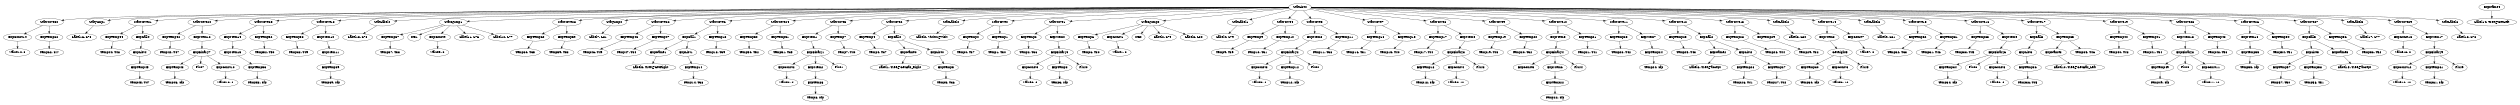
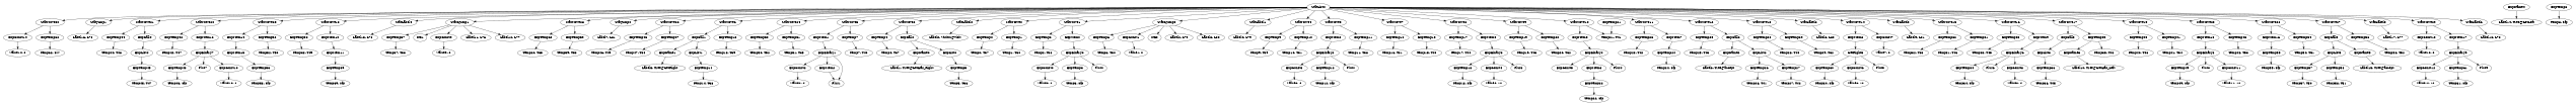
  digraph {
    ordering=out
    ExpConst14
    "Value14: 0"
    StatMove30
    ExpTemp62
    "Temp62: $rv"
    ExpConst13
    "Value13: 0"
    ExpMem17
    ExpBinary9
    ExpConst12
    ExpTemp61
    Plus9
    "Value12: 12"
    "Temp61: $fp"
    StatJump1
    "Label16: L78"
    ExpList5
    ExpTemp57
    ExpTemp58
    "Temp57: T50"
    "Temp58: T51"
    ExpCall5
    ExpName5
    "Label15: Tree@accept"
    ExpTemp56
    "Temp56: T52"
    ExpTemp55
    "Temp55: $fp"
    ExpMem14
    ExpMem15
    ExpTemp53
    "Temp53: $fp"
    ExpTemp52
    "Temp52: T50"
    ExpTemp50
    "Temp50: T52"
    ExpMem13
    ExpBinary8
    ExpTemp49
    Plus8
    ExpConst11
    "Temp49: $fp"
    "Value11: 12"
    ExpTemp60
    "Temp60: T35"
    ExpTemp46
    "Temp46: T49"
    ExpName4
    "Label14: Tree@GetLeft"
    StatMove21
    ExpTemp44
    ExpCall4
    "Temp44: T48"
    ExpList4
    ExpTemp45
    ExpBinary7
    ExpTemp43
    Plus7
    ExpConst10
    "Temp43: $fp"
    "Value10: 4"
    StatMove20
    ExpTemp42
    ExpMem12
    "Temp42: T47"
    StatMove25
    ExpTemp40
    "Temp40: T48"
    StatMove18
    ExpTemp38
    ExpMem10
    "Temp38: T49"
    ExpMem11
    ExpTemp39
    StatLabel4
    "Label13: L76"
    ExpTemp37
    "Temp37: T33"
    ExpList3
    ExpTemp36
    "Temp36: T45"
    StatCJump1
    NE1
    ExpConst9
    "Label11: L76"
    "Label12: L77"
    "Value9: 0"
    ExpCall3
    ExpName3
    "Label10: Tree@GetHas_Left"
    StatMove28
    ExpTemp59
    "Temp59: T53"
    ExpCall1
    ExpName1
    ExpList1
    "Label5: Tree@GetRight"
    ExpTemp14
    "Temp14: T38"
    StatJump0
    "Label7: L81"
    StatMove22
    ExpTemp47
    "Temp47: T34"
    StatMove6
    ExpTemp13
    "Temp13: T39"
    ExpTemp6
    "Temp6: T30"
    ExpTemp16
    "Temp16: T31"
    ExpMem16
    StatMove24
    ExpTemp51
    "Temp51: T35"
    ExpBinary6
    ExpTemp34
    Plus6
    ExpConst8
    "Temp34: $fp"
    "Value8: 4"
    ExpMem3
    ExpBinary2
    ExpConst3
    ExpTemp12
    Plus2
    "Value3: 4"
    "Temp12: $fp"
    ExpTemp30
    "Temp30: $fp"
    ExpMem5
    ExpBinary4
    ExpConst5
    ExpMem6
    Plus4
    ExpTemp22
    "Temp45: T47"
    ExpTemp9
    "Temp9: T39"
    ExpMem1
    ExpBinary1
    ExpConst2
    ExpMem2
    Plus1
    "Value2: 4"
    ExpTemp8
    ExpConst6
    "Value6: 12"
    "Temp8: $fp"
    ExpTemp11
    "Temp11: T38"
    StatMove3
    ExpTemp7
    "Temp7: T40"
    "Temp39: $fp"
    ExpConst1
    "Value1: 0"
    ExpConst0
    "Value0: 4"
    ExpTemp3
    "Temp3: $fp"
    ExpTemp10
    "Temp10: T31"
    ExpTemp2
    "Temp2: T36"
    ExpTemp54
    "Temp54: T51"
    StatMove2
    ExpTemp4
    ExpCall0
    "Temp4: T37"
    ExpName0
    ExpList0
    "Label1: Tree@GetHas_Right"
    ExpTemp5
    StatLabel0
    "Label0: Visitor@visit"
    ExpTemp19
    "Temp19: T43"
    StatList0
    StatMove0
    StatMove1
    StatCJump0
    StatLabel1
    StatMove4
    StatMove5
    StatMove7
    StatMove8
    StatMove9
    StatMove10
    StatMove11
    StatMove12
    StatMove13
    StatLabel2
    StatMove14
    StatLabel3
    StatMove15
    StatMove16
    StatMove17
    StatMove19
    StatMove23
    StatMove26
    StatMove27
    StatLabel5
    StatMove29
    StatLabel6
    ExpTemp0
    ExpTemp1
    ExpMem0
    NE0
    "Label2: L79"
    "Label3: L80"
    "Label4: L79"
    ExpTemp15
    ExpTemp17
    ExpMem4
    ExpTemp20
    ExpTemp21
    ExpTemp23
    ExpMem7
    ExpTemp25
    ExpCall2
    ExpTemp28
    ExpTemp29
    "Label8: L80"
    ExpMem8
    ExpConst7
    "Label9: L81"
    ExpTemp32
    ExpTemp31
    ExpTemp33
    ExpMem9
    ExpTemp35
    ExpTemp41
    ExpTemp48
    "Label17: L77"
    "Label18: L78"
    "Temp0: T37"
    "Temp1: T30"
    ExpBinary0
    "Temp15: T40"
    "Temp17: T44"
    ExpBinary3
    "Temp20: T32"
    "Temp21: T41"
    "Temp23: T42"
    ExpTemp24
    "Temp25: T43"
    ExpName2
    ExpList2
    "Temp28: T44"
    "Temp29: T32"
    n253 [label=GetRight5]
    "Value7: 0"
    "Temp32: T33"
    "Temp31: T46"
    "Temp33: T45"
    "Temp35: T46"
    "Temp41: T34"
    "Temp48: T53"
    Plus0
    ExpTemp18
    ExpConst4
    Plus3
    "Temp5: T36"
    Plus5
    "Label6: Tree@accept"
    ExpTemp26
    ExpTemp27
    "Temp18: $fp"
    "Value4: 12"
    "Temp26: T41"
    "Temp27: T42"
    "Temp22: $fp"
    "Temp24: $fp"
    ExpConst14 -> "Value14: 0"
    StatMove30 -> ExpConst14
    StatMove30 -> ExpTemp62
    ExpTemp62 -> "Temp62: $rv"
    ExpConst13 -> "Value13: 0"
    ExpMem17 -> ExpBinary9
    ExpBinary9 -> ExpConst12
    ExpBinary9 -> ExpTemp61
    ExpBinary9 -> Plus9
    ExpConst12 -> "Value12: 12"
    ExpTemp61 -> "Temp61: $fp"
    StatJump1 -> "Label16: L78"
    ExpList5 -> ExpTemp57
    ExpList5 -> ExpTemp58
    ExpTemp57 -> "Temp57: T50"
    ExpTemp58 -> "Temp58: T51"
    ExpCall5 -> ExpList5
    ExpCall5 -> ExpName5
    ExpName5 -> "Label15: Tree@accept"
    ExpTemp56 -> "Temp56: T52"
    ExpTemp55 -> "Temp55: $fp"
    ExpMem14 -> ExpMem15
    ExpMem15 -> ExpTemp53
    ExpTemp53 -> "Temp53: $fp"
    ExpTemp52 -> "Temp52: T50"
    ExpTemp50 -> "Temp50: T52"
    ExpMem13 -> ExpBinary8
    ExpBinary8 -> ExpTemp49
    ExpBinary8 -> Plus8
    ExpBinary8 -> ExpConst11
    ExpTemp49 -> "Temp49: $fp"
    ExpConst11 -> "Value11: 12"
    ExpTemp60 -> "Temp60: T35"
    ExpTemp46 -> "Temp46: T49"
    ExpName4 -> "Label14: Tree@GetLeft"
    StatMove21 -> ExpTemp44
    StatMove21 -> ExpCall4
    ExpTemp44 -> "Temp44: T48"
    ExpCall4 -> ExpList4
    ExpList4 -> ExpTemp45
    ExpTemp45 -> "Temp45: T47"
    ExpBinary7 -> ExpTemp43
    ExpBinary7 -> Plus7
    ExpBinary7 -> ExpConst10
    ExpTemp43 -> "Temp43: $fp"
    ExpConst10 -> "Value10: 4"
    StatMove20 -> ExpTemp42
    StatMove20 -> ExpMem12
    ExpTemp42 -> "Temp42: T47"
    ExpMem12 -> ExpBinary7
    StatMove25 -> ExpMem14
    StatMove25 -> ExpTemp52
    ExpTemp40 -> "Temp40: T48"
    StatMove18 -> ExpTemp38
    StatMove18 -> ExpMem10
    ExpTemp38 -> "Temp38: T49"
    ExpMem10 -> ExpMem11
    ExpMem11 -> ExpTemp39
    ExpTemp39 -> "Temp39: $fp"
    StatLabel4 -> "Label13: L76"
    ExpTemp37 -> "Temp37: T33"
    ExpList3 -> ExpTemp36
    ExpTemp36 -> "Temp36: T45"
    StatCJump1 -> ExpTemp37
    StatCJump1 -> NE1
    StatCJump1 -> ExpConst9
    StatCJump1 -> "Label11: L76"
    StatCJump1 -> "Label12: L77"
    ExpConst9 -> "Value9: 0"
    ExpCall3 -> ExpList3
    ExpName3 -> "Label10: Tree@GetHas_Left"
    StatMove28 -> ExpTemp60
    StatMove28 -> ExpTemp59
    ExpTemp59 -> "Temp59: T53"
    ExpCall1 -> ExpName1
    ExpCall1 -> ExpList1
    ExpName1 -> "Label5: Tree@GetRight"
    ExpList1 -> ExpTemp14
    ExpTemp14 -> "Temp14: T38"
    StatJump0 -> "Label7: L81"
    StatMove22 -> ExpTemp46
    StatMove22 -> ExpTemp47
    ExpTemp47 -> "Temp47: T34"
    StatMove6 -> ExpCall1
    StatMove6 -> ExpTemp13
    ExpTemp13 -> "Temp13: T39"
    ExpTemp6 -> "Temp6: T30"
    ExpTemp16 -> "Temp16: T31"
    ExpMem16 -> ExpTemp55
    StatMove24 -> ExpTemp50
    StatMove24 -> ExpTemp51
    ExpTemp51 -> "Temp51: T35"
    ExpBinary6 -> ExpTemp34
    ExpBinary6 -> Plus6
    ExpBinary6 -> ExpConst8
    ExpTemp34 -> "Temp34: $fp"
    ExpConst8 -> "Value8: 4"
    ExpMem3 -> ExpBinary2
    ExpBinary2 -> ExpConst3
    ExpBinary2 -> ExpTemp12
    ExpBinary2 -> Plus2
    ExpConst3 -> "Value3: 4"
    ExpTemp12 -> "Temp12: $fp"
    ExpTemp30 -> "Temp30: $fp"
    ExpMem5 -> ExpBinary4
    ExpBinary4 -> ExpConst5
    ExpBinary4 -> ExpMem6
    ExpBinary4 -> Plus4
    ExpMem6 -> ExpTemp22
    ExpTemp22 -> "Temp22: $fp"
    ExpTemp9 -> "Temp9: T39"
    ExpMem1 -> ExpBinary1
    ExpBinary1 -> ExpConst2
    ExpBinary1 -> ExpMem2
    ExpBinary1 -> Plus1
    ExpConst2 -> "Value2: 4"
-   ExpMem2 -> ExpTemp8
+   ExpMem2 -> Plus1
    ExpTemp8 -> "Temp8: $fp"
    ExpConst6 -> "Value6: 12"
    ExpTemp11 -> "Temp11: T38"
    StatMove3 -> ExpMem1
    StatMove3 -> ExpTemp7
    ExpTemp7 -> "Temp7: T40"
    ExpConst1 -> "Value1: 0"
    ExpConst0 -> "Value0: 4"
    ExpTemp3 -> "Temp3: $fp"
    ExpTemp10 -> "Temp10: T31"
    ExpTemp2 -> "Temp2: T36"
    ExpTemp54 -> "Temp54: T51"
    StatMove2 -> ExpTemp4
    StatMove2 -> ExpCall0
    ExpTemp4 -> "Temp4: T37"
    ExpCall0 -> ExpName0
    ExpCall0 -> ExpList0
    ExpName0 -> "Label1: Tree@GetHas_Right"
    ExpList0 -> ExpTemp5
    ExpTemp5 -> "Temp5: T36"
    StatLabel0 -> "Label0: Visitor@visit"
    ExpTemp19 -> "Temp19: T43"
    StatList0 -> StatMove30
    StatList0 -> StatJump1
    StatList0 -> StatMove21
    StatList0 -> StatMove20
    StatList0 -> StatMove25
    StatList0 -> StatMove18
    StatList0 -> StatLabel4
    StatList0 -> StatCJump1
    StatList0 -> StatMove28
    StatList0 -> StatJump0
    StatList0 -> StatMove22
    StatList0 -> StatMove6
    StatList0 -> StatMove24
    StatList0 -> StatMove3
    StatList0 -> StatMove2
    StatList0 -> StatLabel0
    StatList0 -> StatMove0
    StatList0 -> StatMove1
    StatList0 -> StatCJump0
    StatList0 -> StatLabel1
    StatList0 -> StatMove4
    StatList0 -> StatMove5
    StatList0 -> StatMove7
    StatList0 -> StatMove8
    StatList0 -> StatMove9
    StatList0 -> StatMove10
    StatList0 -> StatMove11
    StatList0 -> StatMove12
    StatList0 -> StatMove13
    StatList0 -> StatLabel2
    StatList0 -> StatMove14
    StatList0 -> StatLabel3
    StatList0 -> StatMove15
    StatList0 -> StatMove16
    StatList0 -> StatMove17
    StatList0 -> StatMove19
    StatList0 -> StatMove23
    StatList0 -> StatMove26
    StatList0 -> StatMove27
    StatList0 -> StatLabel5
    StatList0 -> StatMove29
    StatList0 -> StatLabel6
    StatMove0 -> ExpTemp0
    StatMove0 -> ExpTemp1
    StatMove1 -> ExpTemp2
    StatMove1 -> ExpMem0
    StatCJump0 -> ExpTemp6
    StatCJump0 -> ExpConst1
    StatCJump0 -> NE0
    StatCJump0 -> "Label2: L79"
    StatCJump0 -> "Label3: L80"
    StatLabel1 -> "Label4: L79"
    StatMove4 -> ExpTemp9
    StatMove4 -> ExpTemp10
    StatMove5 -> ExpMem3
    StatMove5 -> ExpTemp11
    StatMove7 -> ExpTemp16
    StatMove7 -> ExpTemp15
    StatMove8 -> ExpTemp17
    StatMove8 -> ExpMem4
    StatMove9 -> ExpTemp19
    StatMove9 -> ExpTemp20
    StatMove10 -> ExpMem5
-   StatMove10 -> ExpTemp21
+   StatMove10 -> "Temp21: T41"
    StatMove11 -> ExpTemp23
    StatMove11 -> ExpMem7
    StatMove12 -> ExpTemp25
    StatMove12 -> ExpCall2
    StatMove13 -> ExpTemp28
    StatMove13 -> ExpTemp29
    StatLabel2 -> "Label8: L80"
    StatMove14 -> ExpMem8
    StatMove14 -> ExpConst7
    StatLabel3 -> "Label9: L81"
    StatMove15 -> ExpTemp32
    StatMove15 -> ExpTemp31
    StatMove16 -> ExpTemp33
    StatMove16 -> ExpMem9
    StatMove17 -> ExpCall3
    StatMove17 -> ExpTemp35
    StatMove19 -> ExpTemp40
    StatMove19 -> ExpTemp41
    StatMove23 -> ExpMem13
    StatMove23 -> ExpTemp48
    StatMove26 -> ExpMem16
    StatMove26 -> ExpTemp54
    StatMove27 -> ExpCall5
    StatMove27 -> ExpTemp56
    StatLabel5 -> "Label17: L77"
    StatMove29 -> ExpConst13
    StatMove29 -> ExpMem17
    StatLabel6 -> "Label18: L78"
    ExpTemp0 -> "Temp0: T37"
    ExpTemp1 -> "Temp1: T30"
    ExpMem0 -> ExpBinary0
    ExpTemp15 -> "Temp15: T40"
    ExpTemp17 -> "Temp17: T44"
    ExpMem4 -> ExpBinary3
    ExpTemp20 -> "Temp20: T32"
    ExpTemp21 -> "Temp21: T41"
    ExpTemp23 -> "Temp23: T42"
    ExpMem7 -> ExpTemp24
    ExpTemp25 -> "Temp25: T43"
    ExpCall2 -> ExpName2
    ExpCall2 -> ExpList2
    ExpTemp28 -> "Temp28: T44"
    ExpTemp29 -> "Temp29: T32"
    ExpMem8 -> n253
    ExpConst7 -> "Value7: 0"
    ExpTemp32 -> "Temp32: T33"
    ExpTemp31 -> "Temp31: T46"
    ExpTemp33 -> "Temp33: T45"
    ExpMem9 -> ExpBinary6
    ExpTemp35 -> ExpName3
    ExpTemp35 -> "Temp35: T46"
    ExpTemp41 -> "Temp41: T34"
    ExpTemp48 -> "Temp48: T53"
    ExpBinary0 -> ExpConst0
    ExpBinary0 -> ExpTemp3
    ExpBinary0 -> Plus0
    ExpBinary3 -> ExpTemp18
    ExpBinary3 -> ExpConst4
    ExpBinary3 -> Plus3
    ExpTemp24 -> "Temp24: $fp"
    ExpName2 -> "Label6: Tree@accept"
    ExpList2 -> ExpTemp26
    ExpList2 -> ExpTemp27
    n253 -> ExpTemp30
    n253 -> ExpConst6
    n253 -> Plus5
    ExpTemp18 -> "Temp18: $fp"
    ExpConst4 -> "Value4: 12"
    ExpTemp26 -> "Temp26: T41"
    ExpTemp27 -> "Temp27: T42"
  }
